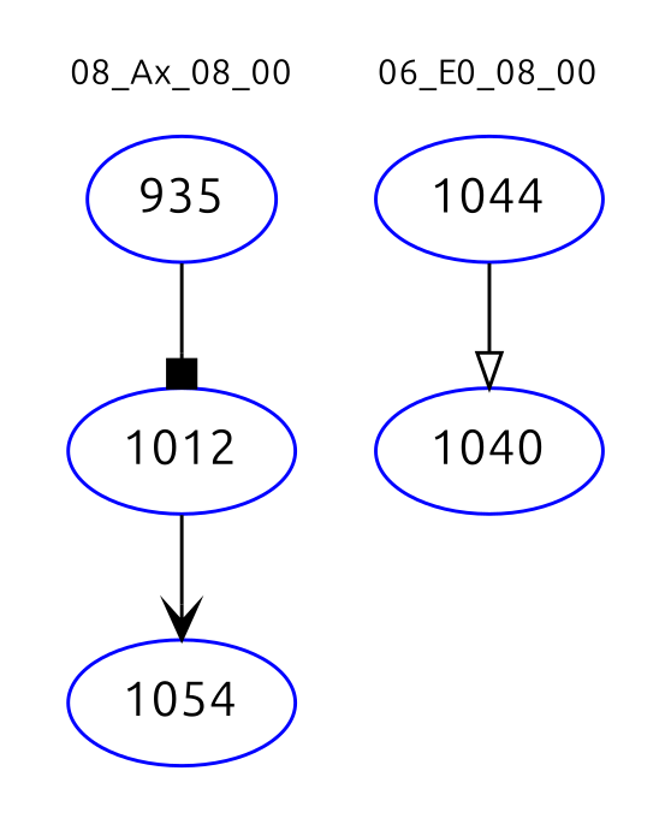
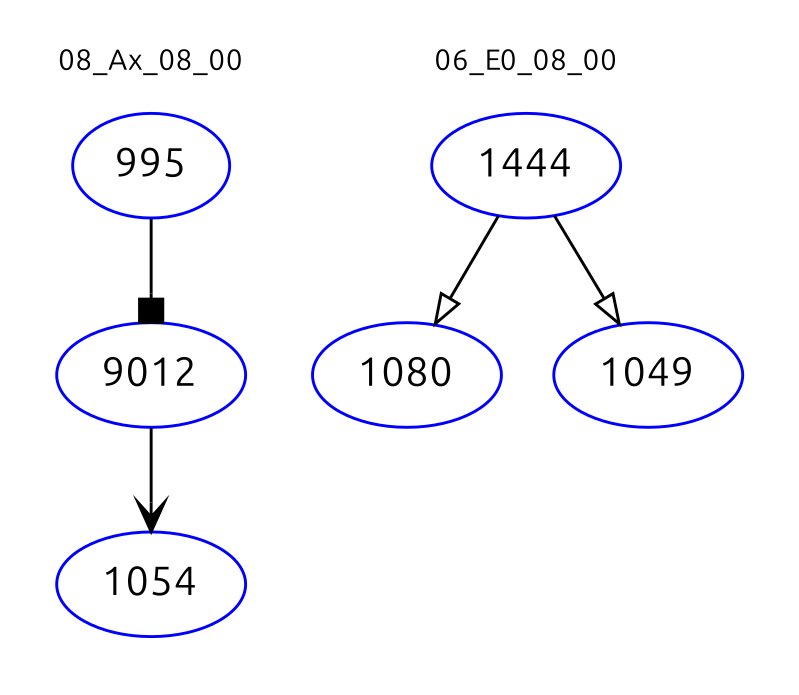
  digraph {
    fontname=Ubuntu
    node [color=blue fontname=Ubuntu]
    edge [arrowhead=onormal color=black fontname=Ubuntu]
-   n1 [label=1012]
-   n2 [label=935]
+   n1 [label=9012]
+   n2 [label=995]
    n3 [label=1054]
-   n4 [label=1044]
-   n5 [label=1040]
+   n4 [label=1444]
+   n5 [label=1080]
+   n6 [label=1049]
    subgraph cluster_1 {
      color=white
      fontsize=10
      label="08_Ax_08_00"
      n1
      n2
      n3
    }
    subgraph cluster_2 {
      color=white
      fontsize=10
      label="06_E0_08_00"
      n4
      n5
+     n6
    }
    n1 -> n3 [arrowhead=vee]
    n2 -> n1 [arrowhead=box]
    n4 -> n5
+   n4 -> n6
  }
